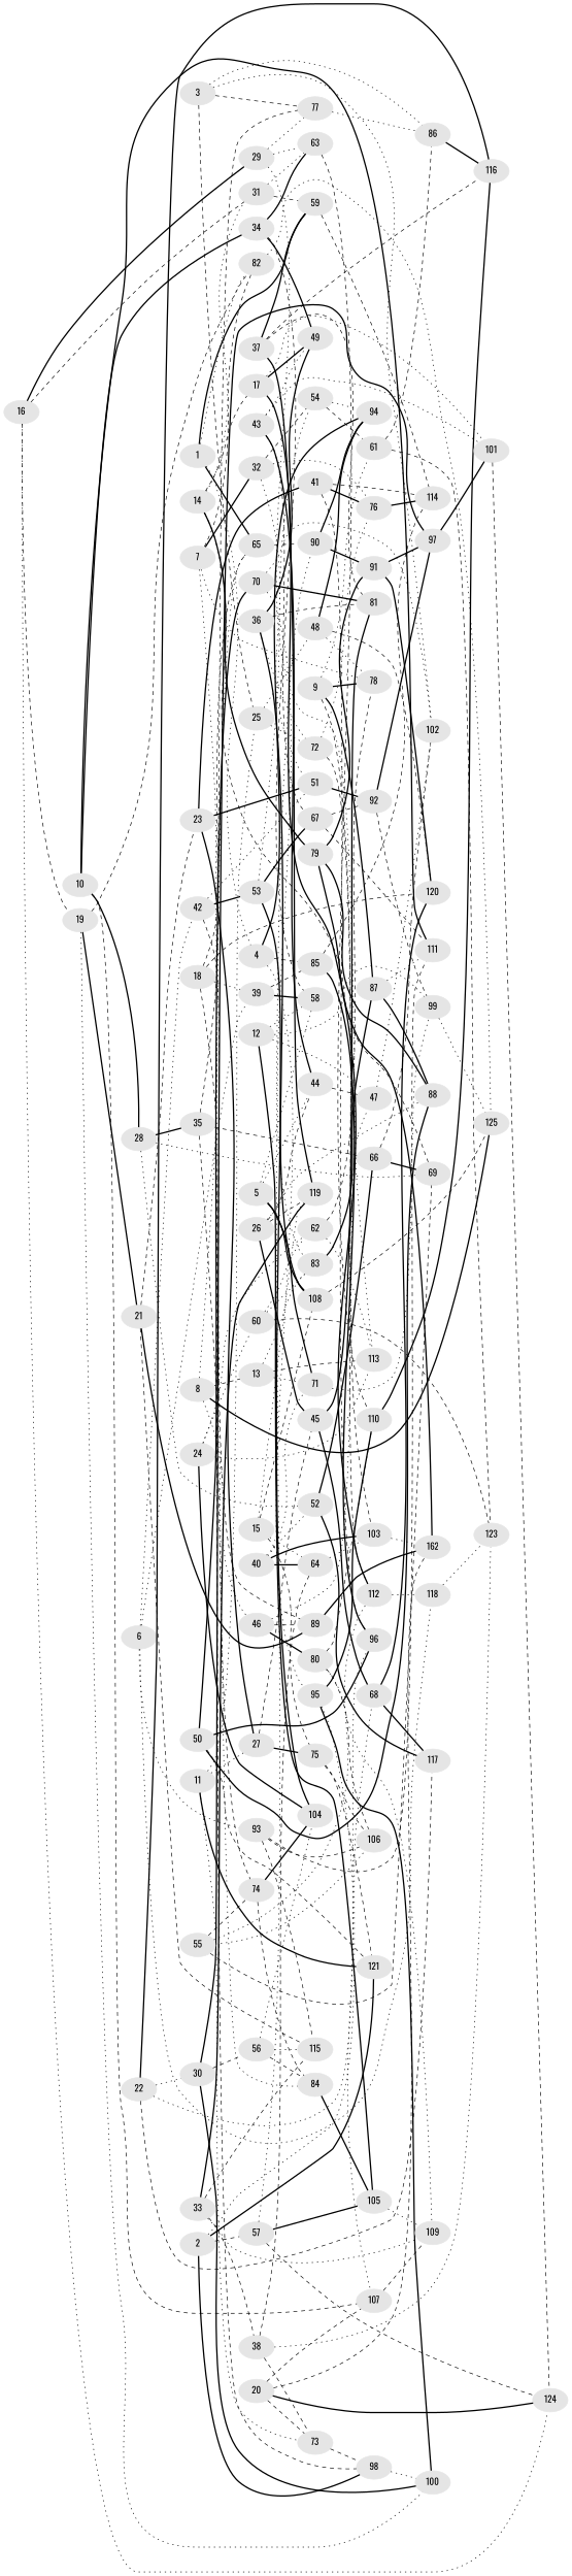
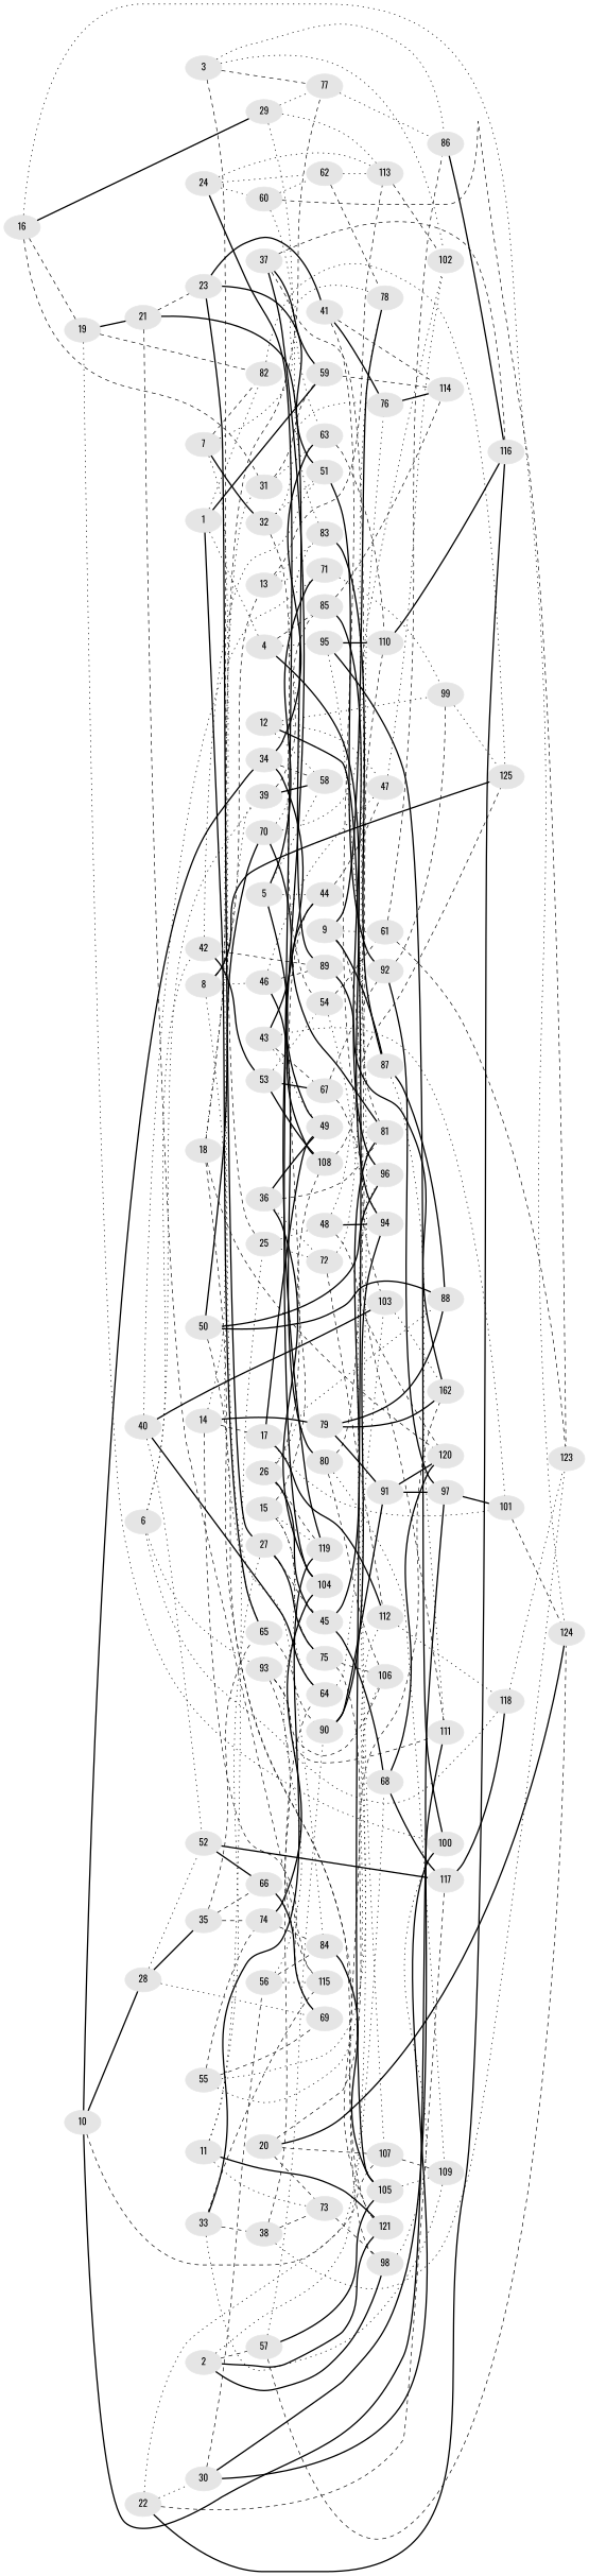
  graph {
    fontname=Oswald
    rankdir=LR
    node [color=gray90 fontname=Oswald style=filled]
    edge [fontname=Oswald style=dotted]
    1
    4
    59
    65
    82
    85
    94
    95
    114
    90
    125
    2
    57
    68
    98
    121
    105
    124
    120
    117
    100
    3
    25
    77
    86
    102
    48
    72
    116
    96
    107
    110
    5
    44
    58
    71
    108
    47
    99
    6
    39
    42
    93
    118
    89
    51
    53
    111
    115
    106
    123
    7
    32
    78
    84
    54
    76
    8
    13
    46
    83
    113
    80
    9
    61
    87
    103
    88
    n69 [label=162]
    10
    28
    34
    69
    35
    52
    49
    63
    109
    11
    27
    73
    75
    45
    12
    14
    17
    31
    79
    101
    112
    91
    15
    64
    119
    16
    19
    29
    21
    18
    23
    20
    41
    22
    30
    56
    97
    92
    24
    60
    62
    104
    26
    81
    66
    74
    33
    38
    36
    37
    40
    67
    43
    50
    70
    55
    1 -- 4
    1 -- 59 [style=bold]
    1 -- 65 [style=bold]
    1 -- 82
    4 -- 85 [style=dashed]
    4 -- 94 [style=bold]
    4 -- 95
    59 -- 114 [style=dashed]
    65 -- 90 [style=dashed]
    82 -- 125
    85 -- 114 [style=dashed]
    85 -- 96 [style=bold]
    95 -- 100 [style=bold]
    95 -- 107
    95 -- 110 [style=bold]
    90 -- 94 [style=bold]
    90 -- 91 [style=bold]
    2 -- 57 [style=dashed]
    2 -- 68
    2 -- 98 [style=bold]
    2 -- 121 [style=bold]
    57 -- 90
    57 -- 105 [style=bold]
    57 -- 124 [style=dashed]
    68 -- 120 [style=bold]
    68 -- 117 [style=bold]
    98 -- 100
    105 -- 109
+   117 -- 118 [style=bold]
    3 -- 25 [style=dashed]
    3 -- 77 [style=dashed]
    3 -- 86
    3 -- 102
    25 -- 48
    25 -- 72
    77 -- 86
    86 -- 116 [style=bold]
    48 -- 94 [style=bold]
    48 -- 120 [style=dashed]
    48 -- 78
    72 -- 76
    72 -- 112 [style=dashed]
    107 -- 109 [style=dashed]
    110 -- 116 [style=bold]
    5 -- 44
    5 -- 58
    5 -- 71 [style=bold]
    5 -- 108 [style=bold]
    44 -- 47 [style=dashed]
    71 -- 99
    108 -- 125 [style=dashed]
    47 -- 102
    99 -- 125
    6 -- 39
    6 -- 42
    6 -- 93
    6 -- 118
    39 -- 85 [style=dashed]
    39 -- 58 [style=bold]
    42 -- 89 [style=dashed]
    42 -- 51
    42 -- 53 [style=bold]
    93 -- 111 [style=dashed]
    93 -- 115 [style=dashed]
    93 -- 106 [style=dashed]
    118 -- 123
    89 -- n69 [style=bold]
    51 -- 92 [style=bold]
    53 -- 108 [style=bold]
    53 -- 54
    53 -- 67 [style=bold]
    7 -- 82 [style=dashed]
    7 -- 32 [style=bold]
    7 -- 78
    7 -- 84
    32 -- 51
    32 -- 54 [style=dashed]
    32 -- 76
    84 -- 105 [style=bold]
    54 -- 94
    54 -- 61 [style=dashed]
    76 -- 114 [style=bold]
    8 -- 65
    8 -- 125 [style=bold]
    8 -- 13 [style=dashed]
    8 -- 46
    13 -- 71
    13 -- 83
    13 -- 113 [style=dashed]
    46 -- 47
    46 -- 89 [style=dashed]
    46 -- 80 [style=bold]
    83 -- 87 [style=bold]
    80 -- 110 [style=dashed]
    80 -- 106 [style=dashed]
    80 -- 109
    9 -- 78 [style=bold]
    9 -- 61
    9 -- 87 [style=bold]
    9 -- 103 [style=dashed]
    61 -- 86 [style=dashed]
    61 -- 123 [style=dashed]
    87 -- 111
    87 -- 88 [style=bold]
    103 -- n69
    10 -- 107 [style=dashed]
    10 -- 111 [style=bold]
    10 -- 28 [style=bold]
    10 -- 34 [style=bold]
    28 -- 69
    28 -- 35 [style=bold]
    28 -- 52
    34 -- 58 [style=dashed]
    34 -- 49 [style=bold]
    34 -- 63 [style=bold]
    35 -- 65 [style=dashed]
    35 -- 66 [style=dashed]
    35 -- 74 [style=dashed]
    52 -- 117 [style=bold]
    52 -- 66 [style=bold]
    63 -- 110 [style=dashed]
    11 -- 121 [style=bold]
    11 -- 25
    11 -- 27
    11 -- 73
    27 -- 75 [style=bold]
    27 -- 45 [style=dashed]
    73 -- 98 [style=dashed]
    75 -- 121 [style=dashed]
    75 -- 106 [style=dashed]
    45 -- 68 [style=bold]
    45 -- 81 [style=bold]
    12 -- 105 [style=bold]
    12 -- 58
    12 -- 47
    12 -- 99
    14 -- 69 [style=dashed]
    14 -- 17 [style=dashed]
    14 -- 31
    14 -- 79 [style=bold]
    17 -- 49 [style=bold]
    17 -- 101
    17 -- 112 [style=bold]
    31 -- 59 [style=dashed]
    31 -- 63
    79 -- 88 [style=bold]
    79 -- n69 [style=bold]
    79 -- 91 [style=bold]
    101 -- 124 [style=dashed]
    112 -- 118
    91 -- 120 [style=bold]
    91 -- 97 [style=bold]
    15 -- 108 [style=dashed]
    15 -- 75 [style=dashed]
    15 -- 64
    15 -- 119
    64 -- 103
    16 -- 124
    16 -- 31 [style=dashed]
    16 -- 19 [style=dashed]
    16 -- 29 [style=bold]
    19 -- 82 [style=dashed]
    19 -- 100
    19 -- 21 [style=bold]
    29 -- 77
    29 -- 113
    29 -- 63
    21 -- 89 [style=bold]
    21 -- 115 [style=dashed]
    21 -- 23 [style=dashed]
    18 -- 98 [style=dashed]
    18 -- 120 [style=dashed]
    18 -- 77 [style=dashed]
    18 -- 39
    23 -- 51 [style=bold]
    23 -- 27 [style=bold]
    23 -- 41 [style=bold]
    20 -- 124 [style=bold]
    20 -- 107 [style=dashed]
    20 -- n69 [style=dashed]
    20 -- 73 [style=dashed]
    41 -- 114 [style=dashed]
    41 -- 96 [style=dashed]
    41 -- 76 [style=bold]
    22 -- 117 [style=dashed]
    22 -- 116 [style=bold]
    22 -- 96
    22 -- 30
    30 -- 100 [style=bold]
    30 -- 56 [style=dashed]
    30 -- 97 [style=bold]
    56 -- 115
    56 -- 84 [style=dashed]
    56 -- 104
    97 -- 101 [style=bold]
    92 -- 99 [style=dashed]
    92 -- 97 [style=bold]
    24 -- 113
    24 -- 60
    24 -- 62
    24 -- 104 [style=bold]
    60 -- 123 [style=dashed]
    60 -- 83
    60 -- 62
    62 -- 78 [style=dashed]
    62 -- 113
    26 -- 44 [style=dashed]
    26 -- 88
    26 -- 45 [style=bold]
    26 -- 119 [style=dashed]
-   66 -- 102 [style=dashed]
+   113 -- 102 [style=dashed]
    66 -- 69 [style=bold]
    74 -- 84 [style=dashed]
    74 -- 104 [style=bold]
    33 -- 115 [style=dashed]
    33 -- 109
    33 -- 119 [style=bold]
    33 -- 38 [style=dashed]
    38 -- 123
    38 -- 73 [style=dashed]
    38 -- 64 [style=dashed]
    36 -- 72
    36 -- 49 [style=bold]
    36 -- 104 [style=bold]
    36 -- 81 [style=dashed]
    37 -- 59 [style=bold]
    37 -- 116 [style=dashed]
    37 -- 119 [style=bold]
    37 -- 81 [style=dashed]
    40 -- 71
    40 -- 103 [style=bold]
    40 -- 52
    40 -- 64 [style=bold]
    67 -- 111 [style=dashed]
    67 -- 92 [style=dashed]
    43 -- 44 [style=bold]
    43 -- 49
    43 -- 101
    43 -- 67 [style=dashed]
    50 -- 121 [style=dashed]
    50 -- 96 [style=bold]
    50 -- 88 [style=bold]
    50 -- 70 [style=bold]
    70 -- 102
    70 -- 83
    70 -- 81 [style=bold]
    55 -- 106
    55 -- 69 [style=dashed]
    55 -- 112
    55 -- 74 [style=dashed]
  }
